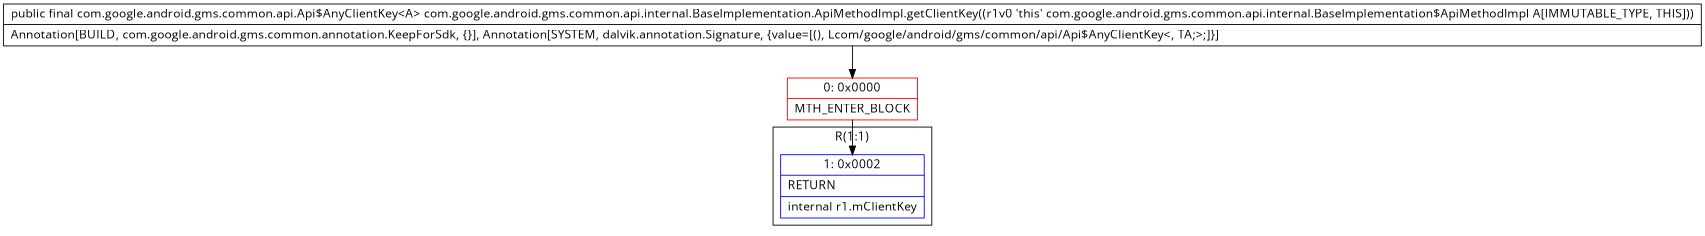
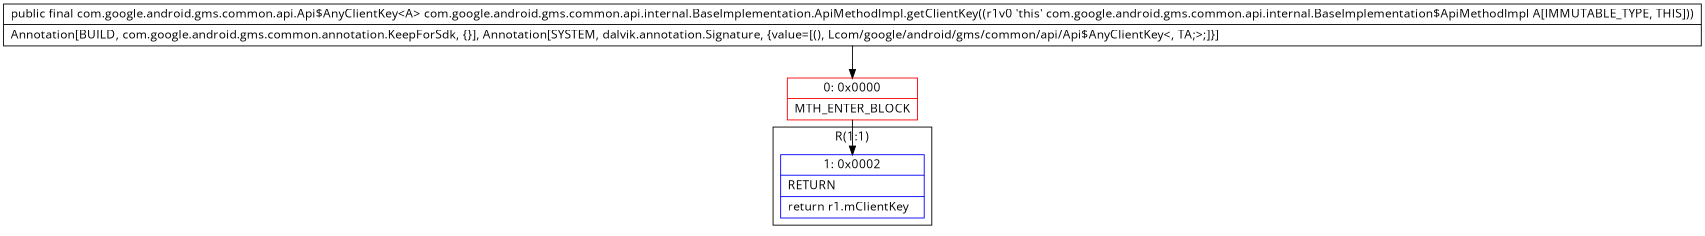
  digraph {
    fontname="Open Sans"
    node [shape=record fontname="Open Sans"]
    edge [fontname="Open Sans"]
-   n1 [color=blue label="{1\:\ 0x0002|RETURN\l|internal r1.mClientKey\l}"]
+   n1 [color=blue label="{1\:\ 0x0002|RETURN\l|return r1.mClientKey\l}"]
    n2 [color=red label="{0\:\ 0x0000|MTH_ENTER_BLOCK\l}"]
    n3 [label="{public final com.google.android.gms.common.api.Api$AnyClientKey\<A\> com.google.android.gms.common.api.internal.BaseImplementation.ApiMethodImpl.getClientKey((r1v0 'this' com.google.android.gms.common.api.internal.BaseImplementation$ApiMethodImpl A[IMMUTABLE_TYPE, THIS]))  | Annotation[BUILD, com.google.android.gms.common.annotation.KeepForSdk, \{\}], Annotation[SYSTEM, dalvik.annotation.Signature, \{value=[(), Lcom\/google\/android\/gms\/common\/api\/Api$AnyClientKey\<, TA;\>;]\}]\l}"]
    subgraph cluster_1 {
      label="R(1:1)"
      n1
    }
    n2 -> n1
    n3 -> n2
  }
